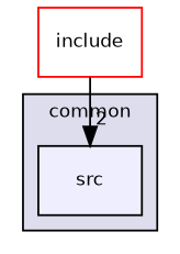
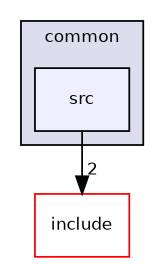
  digraph {
    compound=true
    node [fontname=Helvetica fontsize=10 shape=box]
    n1 [fillcolor="#eeeeff" label=src pencolor=black style=filled]
    n2 [color=red label=include]
    subgraph cluster_1 {
      bgcolor="#ddddee"
      fontname=Helvetica
      fontsize=10
      label=common
      pencolor=black
      n1
    }
-   n2 -> n1 [headlabel=2 labeldistance=1.5 labelfontname=Helvetica labelfontsize=10]
+   n1 -> n2 [headlabel=2 labeldistance=1.5 labelfontname=Helvetica labelfontsize=10]
  }
